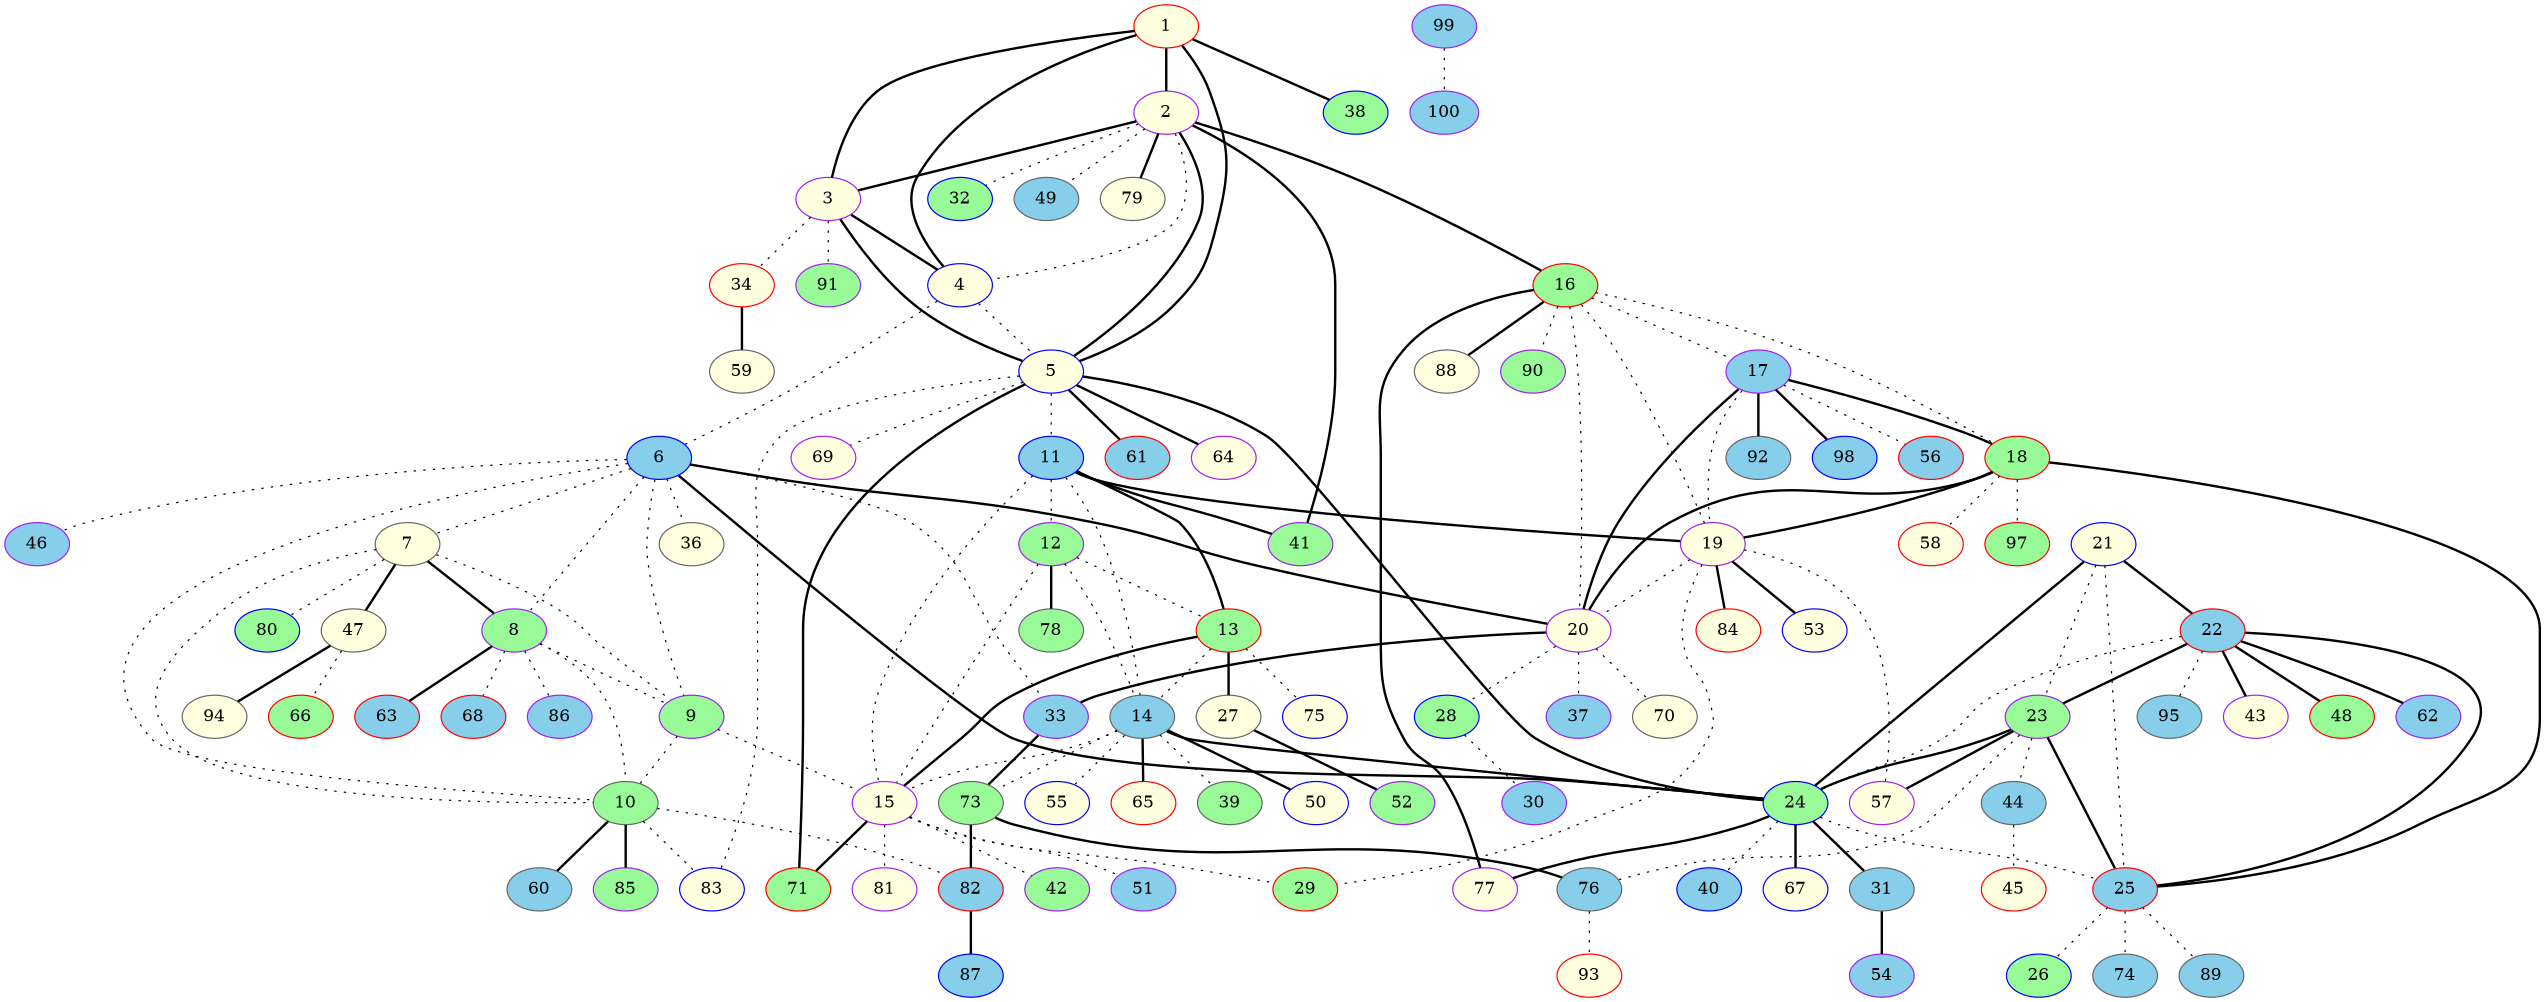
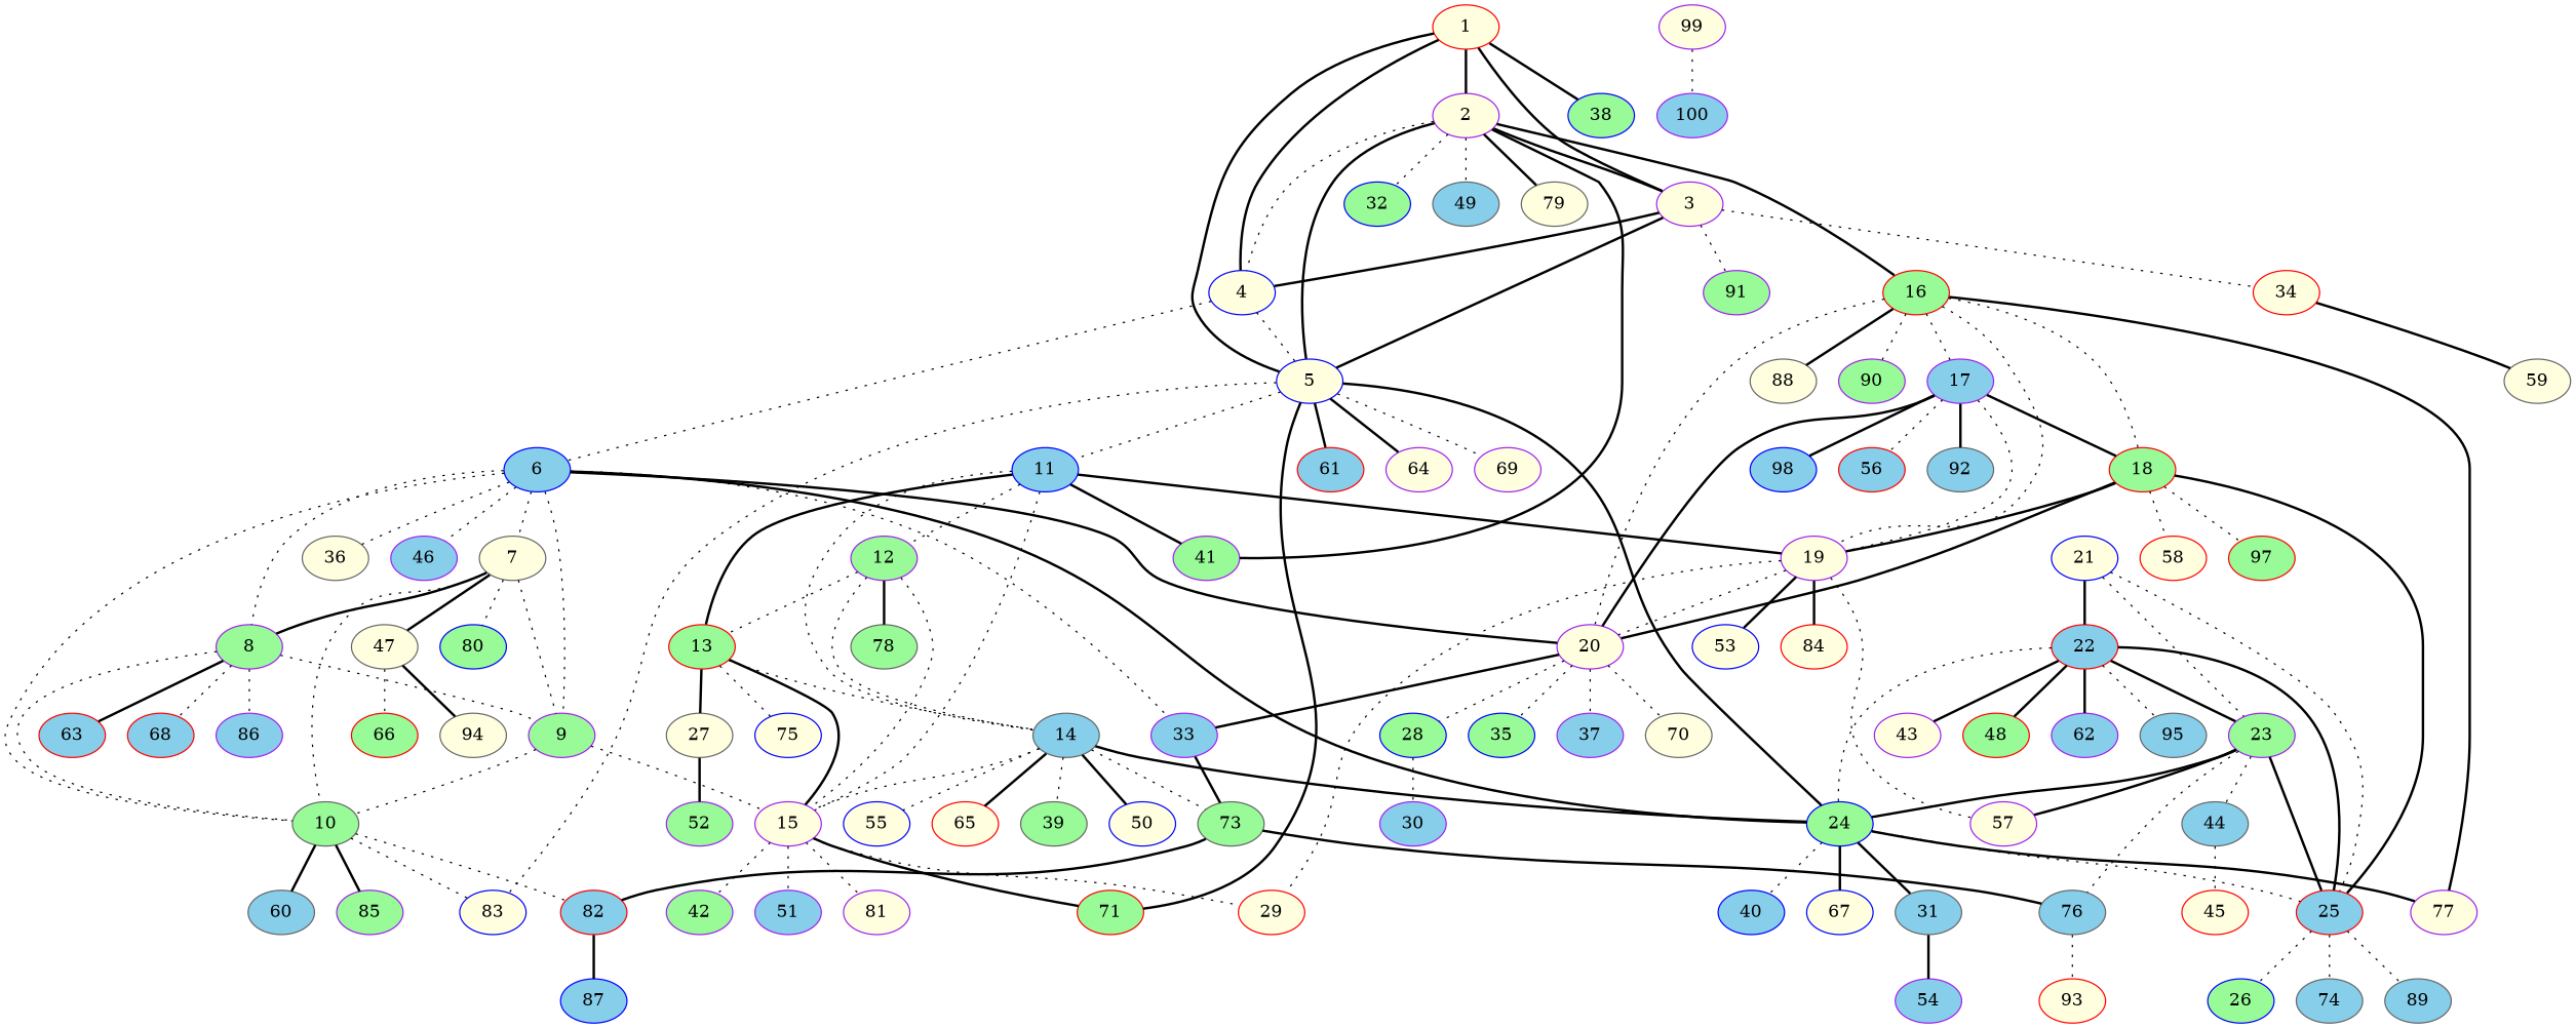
  graph {
    node [color=purple fillcolor=lightyellow style=filled]
    edge [style=dotted]
    1 [color=red]
    2
    3
    4 [color=blue]
    5 [color=blue]
    38 [color=blue fillcolor=palegreen]
    16 [color=red fillcolor=palegreen]
    32 [color=blue fillcolor=palegreen]
    41 [fillcolor=palegreen]
    49 [color=gray40 fillcolor=skyblue]
    79 [color=gray40]
    34 [color=red]
    91 [fillcolor=palegreen]
    6 [color=blue fillcolor=skyblue]
    11 [color=blue fillcolor=skyblue]
    24 [color=blue fillcolor=palegreen]
    61 [color=red fillcolor=skyblue]
    64
    69
    71 [color=red fillcolor=palegreen]
    83 [color=blue]
    20
    19
    17 [fillcolor=skyblue]
    18 [color=red fillcolor=palegreen]
    77
    88 [color=gray40]
    90 [fillcolor=palegreen]
    59 [color=gray40]
    7 [color=gray40]
    8 [fillcolor=palegreen]
    9 [fillcolor=palegreen]
    10 [color=gray40 fillcolor=palegreen]
    33 [fillcolor=skyblue]
    36 [color=gray40]
    46 [fillcolor=skyblue]
    15
    12 [fillcolor=palegreen]
    13 [color=red fillcolor=palegreen]
    14 [color=gray40 fillcolor=skyblue]
    25 [color=red fillcolor=skyblue]
    31 [color=gray40 fillcolor=skyblue]
    40 [color=blue fillcolor=skyblue]
    67 [color=blue]
    47 [color=gray40]
    80 [color=blue fillcolor=palegreen]
    63 [color=red fillcolor=skyblue]
    68 [color=red fillcolor=skyblue]
    86 [fillcolor=skyblue]
    60 [color=gray40 fillcolor=skyblue]
    82 [color=red fillcolor=skyblue]
    85 [fillcolor=palegreen]
    28 [color=blue fillcolor=palegreen]
+   35 [color=blue fillcolor=palegreen]
    37 [fillcolor=skyblue]
    70 [color=gray40]
    73 [color=gray40 fillcolor=palegreen]
    66 [color=red fillcolor=palegreen]
    94 [color=gray40]
-   29 [color=red fillcolor=palegreen]
+   29 [color=red]
    42 [fillcolor=palegreen]
    51 [fillcolor=skyblue]
    81
    87 [color=blue fillcolor=skyblue]
    78 [color=gray40 fillcolor=palegreen]
    27 [color=gray40]
    75 [color=blue]
    39 [color=gray40 fillcolor=palegreen]
    50 [color=blue]
    55 [color=blue]
    65 [color=red]
    53 [color=blue]
    57
    84 [color=red]
    52 [fillcolor=palegreen]
    76 [color=gray40 fillcolor=skyblue]
    56 [color=red fillcolor=skyblue]
    92 [color=gray40 fillcolor=skyblue]
    98 [color=blue fillcolor=skyblue]
    58 [color=red]
    97 [color=red fillcolor=palegreen]
    26 [color=blue fillcolor=palegreen]
    74 [color=gray40 fillcolor=skyblue]
    89 [color=gray40 fillcolor=skyblue]
    30 [fillcolor=skyblue]
    21 [color=blue]
    22 [color=red fillcolor=skyblue]
    23 [fillcolor=palegreen]
    43
    48 [color=red fillcolor=palegreen]
    62 [fillcolor=skyblue]
    95 [color=gray40 fillcolor=skyblue]
    44 [color=gray40 fillcolor=skyblue]
    45 [color=red]
    93 [color=red]
    54 [fillcolor=skyblue]
    100 [fillcolor=skyblue]
-   99 [fillcolor=skyblue]
+   99
    1 -- 2 [style=bold]
    1 -- 3 [style=bold]
    1 -- 4 [style=bold]
    1 -- 5 [style=bold]
    1 -- 38 [style=bold]
    2 -- 3 [style=bold]
    2 -- 4
    2 -- 5 [style=bold]
    2 -- 16 [style=bold]
    2 -- 32
    2 -- 41 [style=bold]
    2 -- 49
    2 -- 79 [style=bold]
    3 -- 4 [style=bold]
    3 -- 5 [style=bold]
    3 -- 34
    3 -- 91
    4 -- 5
    4 -- 6
    5 -- 11
    5 -- 24 [style=bold]
    5 -- 61 [style=bold]
    5 -- 64 [style=bold]
    5 -- 69
    5 -- 71 [style=bold]
    5 -- 83
    16 -- 20
    16 -- 19
    16 -- 17
    16 -- 18
    16 -- 77 [style=bold]
    16 -- 88 [style=bold]
    16 -- 90
    34 -- 59 [style=bold]
    6 -- 24 [style=bold]
    6 -- 20 [style=bold]
    6 -- 7
    6 -- 8
    6 -- 9
    6 -- 10
    6 -- 33
    6 -- 36
    6 -- 46
    11 -- 41 [style=bold]
    11 -- 19 [style=bold]
    11 -- 15
    11 -- 12
    11 -- 13 [style=bold]
    11 -- 14
    24 -- 77 [style=bold]
    24 -- 25
    24 -- 31 [style=bold]
    24 -- 40
    24 -- 67 [style=bold]
    20 -- 33 [style=bold]
    20 -- 28
+   20 -- 35
    20 -- 37
    20 -- 70
    19 -- 20
    19 -- 29
    19 -- 53 [style=bold]
    19 -- 57
    19 -- 84 [style=bold]
    17 -- 20 [style=bold]
    17 -- 19
    17 -- 18 [style=bold]
    17 -- 56
    17 -- 92 [style=bold]
    17 -- 98 [style=bold]
    18 -- 20 [style=bold]
    18 -- 19 [style=bold]
    18 -- 25 [style=bold]
    18 -- 58
    18 -- 97
    7 -- 8 [style=bold]
    7 -- 9
    7 -- 10
    7 -- 47 [style=bold]
    7 -- 80
    8 -- 9
    8 -- 10
    8 -- 63 [style=bold]
    8 -- 68
    8 -- 86
    9 -- 10
    9 -- 15
    10 -- 83
    10 -- 60 [style=bold]
    10 -- 82
    10 -- 85 [style=bold]
    33 -- 73 [style=bold]
    15 -- 71 [style=bold]
    15 -- 29
    15 -- 42
    15 -- 51
    15 -- 81
    12 -- 15
    12 -- 13
    12 -- 14
    12 -- 78 [style=bold]
    13 -- 15 [style=bold]
    13 -- 14
    13 -- 27 [style=bold]
    13 -- 75
    14 -- 24 [style=bold]
    14 -- 15
    14 -- 73
    14 -- 39
    14 -- 50 [style=bold]
    14 -- 55
    14 -- 65 [style=bold]
    25 -- 26
    25 -- 74
    25 -- 89
    31 -- 54 [style=bold]
    47 -- 66
    47 -- 94 [style=bold]
    82 -- 87 [style=bold]
    28 -- 30
    73 -- 82 [style=bold]
    73 -- 76 [style=bold]
    27 -- 52 [style=bold]
    76 -- 93
-   21 -- 24 [style=bold]
    21 -- 25
    21 -- 22 [style=bold]
    21 -- 23
    22 -- 24
    22 -- 25 [style=bold]
    22 -- 23 [style=bold]
    22 -- 43 [style=bold]
    22 -- 48 [style=bold]
    22 -- 62 [style=bold]
    22 -- 95
    23 -- 24 [style=bold]
    23 -- 25 [style=bold]
    23 -- 57 [style=bold]
    23 -- 76
    23 -- 44
    44 -- 45
    99 -- 100
  }
